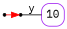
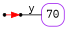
  digraph {
    labeldistance=0
    nodesep=.175
    rankdir=LR
    ranksep=.175
    fontname="IBM Plex Mono"
    node [fixedsize=true shape=point fontname="IBM Plex Mono" orientation=90 style=rounded]
    edge [arrowtail=none headport=w tailport=e fontname="IBM Plex Mono"]
    nd1 [orientation="" style=""]
    n2 [label=" "]
-   n3 [color=purple height=.4 label=10 shape=square width=.4]
+   n3 [color=purple height=.4 label=70 shape=square width=.4]
    nd1 -> n2 [arrowhead=normal color=red]
    n2 -> n3 [arrowhead=none label=y]
  }
